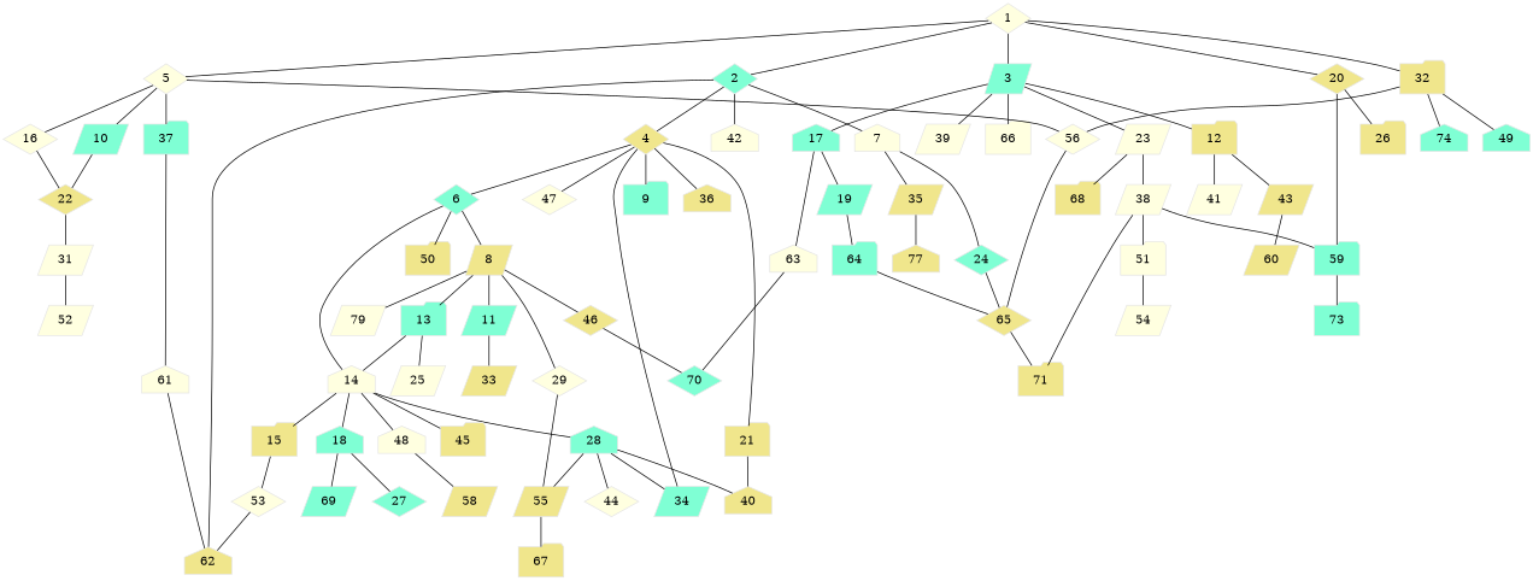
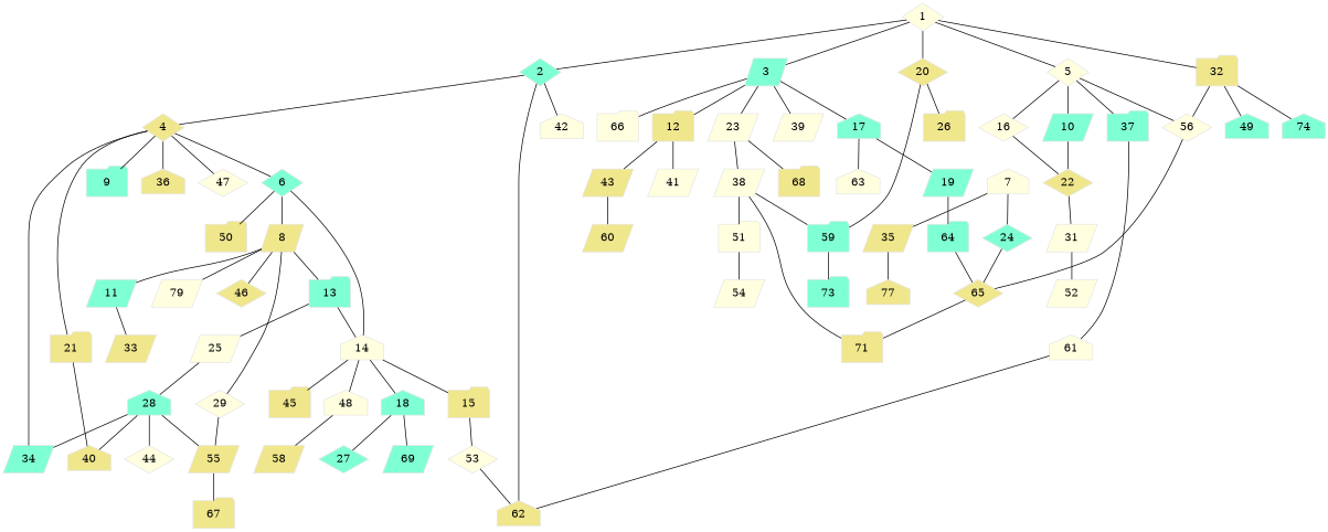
  graph {
    node [color=gray90 fillcolor=khaki shape=parallelogram style=filled]
    1 [fillcolor=lightyellow shape=diamond]
    2 [fillcolor=aquamarine shape=diamond]
    3 [fillcolor=aquamarine]
    5 [fillcolor=lightyellow shape=diamond]
    20 [shape=diamond]
    32 [shape=folder]
    4 [shape=diamond]
    7 [fillcolor=lightyellow shape=house]
    42 [fillcolor=lightyellow shape=house]
    62 [shape=house]
    12 [shape=folder]
    17 [fillcolor=aquamarine shape=house]
    23 [fillcolor=lightyellow]
    39 [fillcolor=lightyellow]
    66 [fillcolor=lightyellow shape=folder]
    10 [fillcolor=aquamarine]
    16 [fillcolor=lightyellow shape=diamond]
    37 [fillcolor=aquamarine shape=folder]
    56 [fillcolor=lightyellow shape=diamond]
    26 [shape=folder]
    59 [fillcolor=aquamarine shape=folder]
    49 [fillcolor=aquamarine shape=house]
    74 [fillcolor=aquamarine shape=house]
    6 [fillcolor=aquamarine shape=diamond]
    9 [fillcolor=aquamarine shape=folder]
    21 [shape=folder]
    34 [fillcolor=aquamarine]
    36 [shape=house]
    47 [fillcolor=lightyellow shape=diamond]
    24 [fillcolor=aquamarine shape=diamond]
    35
    41 [fillcolor=lightyellow]
    43
    19 [fillcolor=aquamarine]
    63 [fillcolor=lightyellow shape=house]
    38 [fillcolor=lightyellow]
    68 [shape=folder]
    8
    14 [fillcolor=lightyellow shape=house]
    50 [shape=folder]
    40 [shape=house]
    22 [shape=diamond]
    61 [fillcolor=lightyellow shape=house]
    65 [shape=diamond]
    11 [fillcolor=aquamarine]
    13 [fillcolor=aquamarine shape=folder]
    29 [fillcolor=lightyellow shape=diamond]
    46 [shape=diamond]
    n49 [fillcolor=lightyellow label=79]
    15 [shape=folder]
    18 [fillcolor=aquamarine shape=house]
    28 [fillcolor=aquamarine shape=house]
    45 [shape=folder]
    48 [fillcolor=lightyellow shape=house]
    n55 [label=77 shape=house]
    33
    25 [fillcolor=lightyellow]
    55
-   70 [fillcolor=aquamarine shape=diamond]
    31 [fillcolor=lightyellow]
    60
    53 [fillcolor=lightyellow shape=diamond]
    27 [fillcolor=aquamarine shape=diamond]
    69 [fillcolor=aquamarine]
    44 [fillcolor=lightyellow shape=diamond]
    58
    64 [fillcolor=aquamarine shape=folder]
    73 [fillcolor=aquamarine shape=folder]
    52 [fillcolor=lightyellow]
    51 [fillcolor=lightyellow shape=folder]
    71 [shape=folder]
    67 [shape=folder]
    54 [fillcolor=lightyellow]
    1 -- 2
    1 -- 3
    1 -- 5
    1 -- 20
    1 -- 32
    2 -- 4
-   2 -- 7
    2 -- 42
    2 -- 62
    3 -- 12
    3 -- 17
    3 -- 23
    3 -- 39
    3 -- 66
    5 -- 10
    5 -- 16
    5 -- 37
    5 -- 56
    20 -- 26
    20 -- 59
    32 -- 56
    32 -- 49
    32 -- 74
    4 -- 6
    4 -- 9
    4 -- 21
    4 -- 34
    4 -- 36
    4 -- 47
    7 -- 24
    7 -- 35
    12 -- 41
    12 -- 43
    17 -- 19
    17 -- 63
    23 -- 38
    23 -- 68
    10 -- 22
    16 -- 22
    37 -- 61
    56 -- 65
    59 -- 73
    6 -- 8
    6 -- 14
    6 -- 50
    21 -- 40
    24 -- 65
    35 -- n55
    43 -- 60
    19 -- 64
-   63 -- 70
    38 -- 59
    38 -- 51
    38 -- 71
    8 -- 11
    8 -- 13
    8 -- 29
    8 -- 46
    8 -- n49
    14 -- 15
    14 -- 18
-   14 -- 28
+   25 -- 28
    14 -- 45
    14 -- 48
    22 -- 31
    61 -- 62
    65 -- 71
    11 -- 33
    13 -- 14
    13 -- 25
    29 -- 55
-   46 -- 70
    15 -- 53
    18 -- 27
    18 -- 69
    28 -- 34
    28 -- 40
    28 -- 55
    28 -- 44
    48 -- 58
    55 -- 67
    31 -- 52
    53 -- 62
    64 -- 65
    51 -- 54
  }
